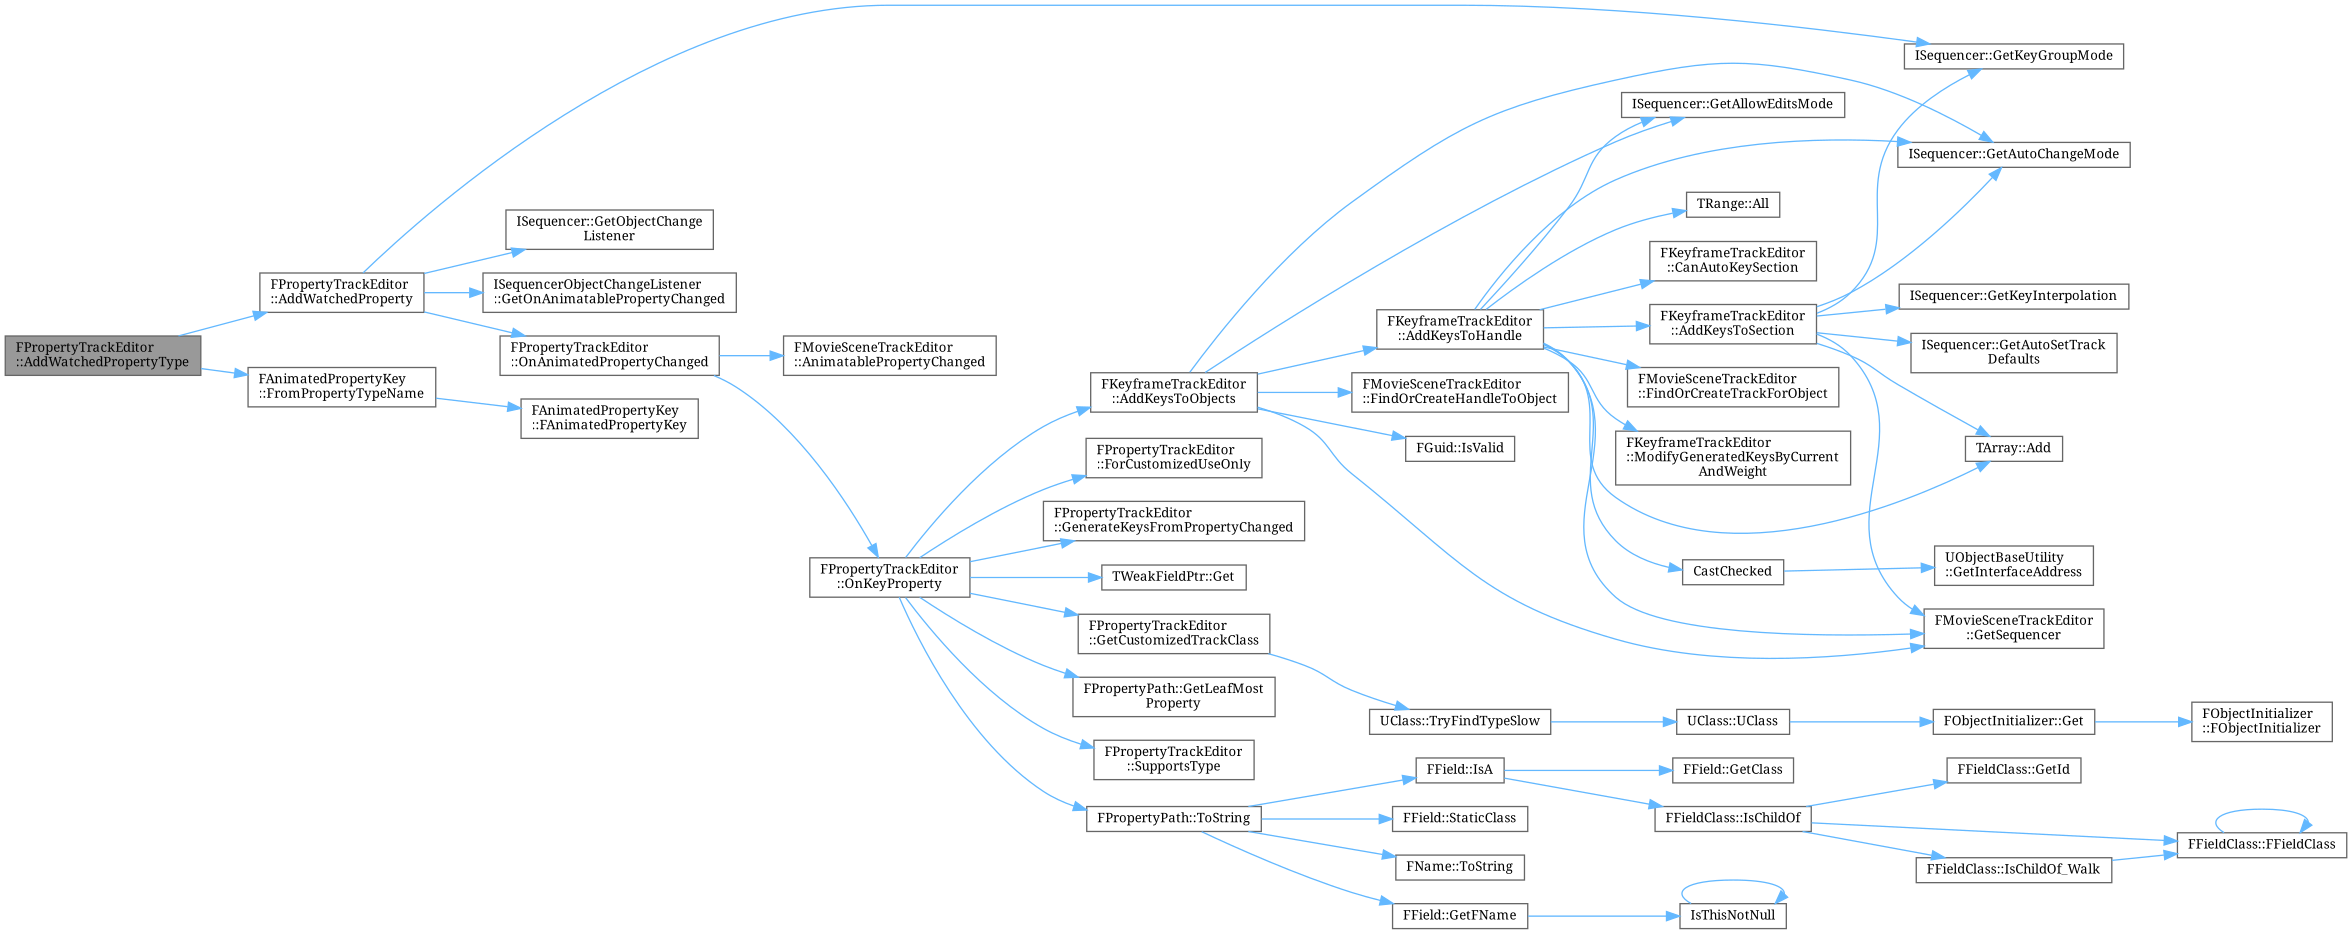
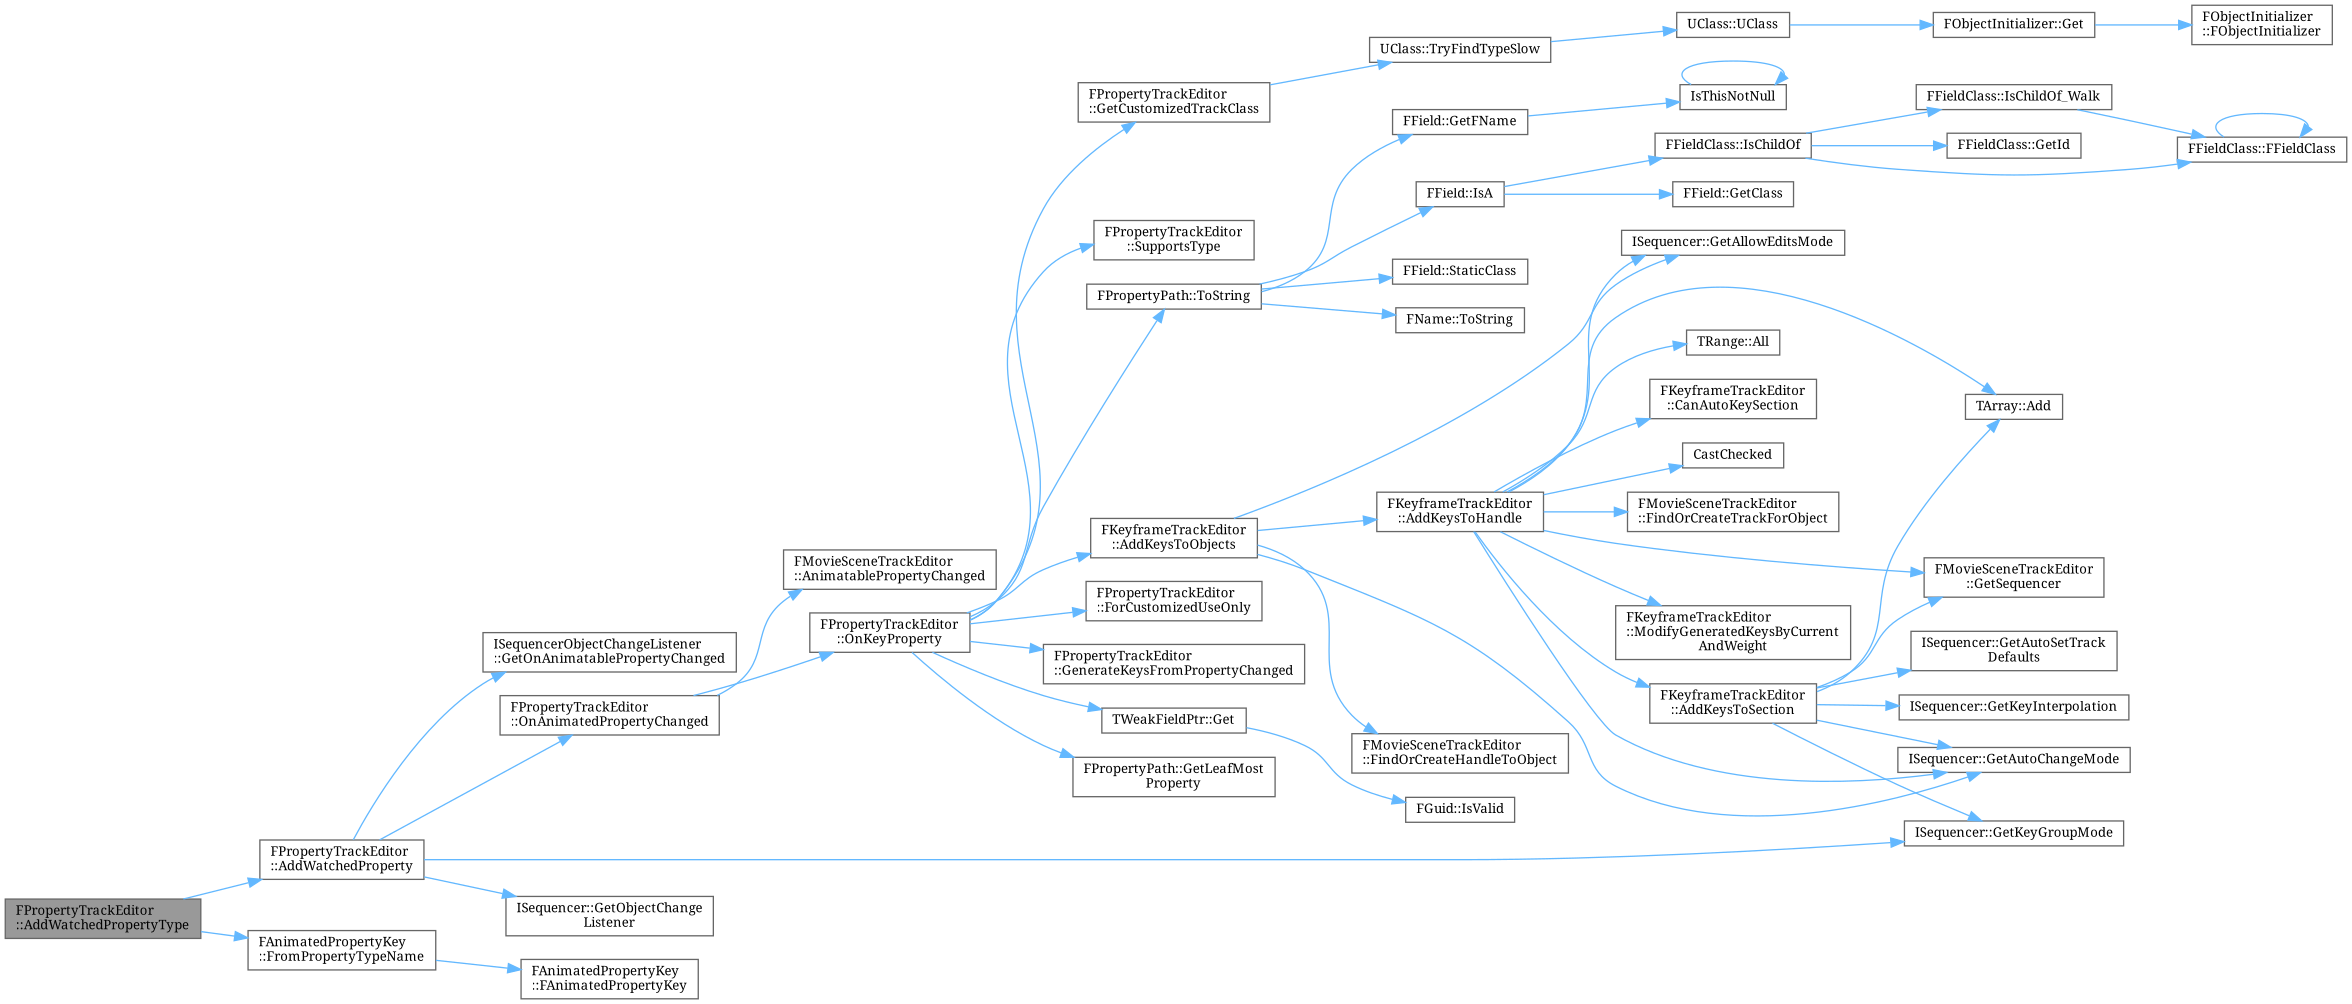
  digraph {
    fontname="Noto Serif"
    rankdir=LR
    node [color=grey40 fillcolor=white fontname="Noto Serif" fontsize=10 shape=box style=filled]
    edge [color=steelblue1 fontname="Noto Serif" fontsize=10 labelfontname=Helvetica labelfontsize=10 style=solid]
    n1 [color=gray40 fillcolor=grey60 fontcolor=black height=0.2 label="FPropertyTrackEditor\l::AddWatchedPropertyType" width=0.4]
    n2 [height=0.2 label="FPropertyTrackEditor\l::AddWatchedProperty" width=0.4]
    n3 [height=0.2 label="FAnimatedPropertyKey\l::FromPropertyTypeName" width=0.4]
    n4 [height=0.2 label="ISequencer::GetObjectChange\lListener" width=0.4]
    n5 [height=0.2 label="ISequencerObjectChangeListener\l::GetOnAnimatablePropertyChanged" width=0.4]
    n6 [height=0.2 label="FPropertyTrackEditor\l::OnAnimatedPropertyChanged" width=0.4]
    n7 [height=0.2 label="ISequencer::GetKeyGroupMode" width=0.4]
    n8 [height=0.2 label="FAnimatedPropertyKey\l::FAnimatedPropertyKey" width=0.4]
    n9 [height=0.2 label="FMovieSceneTrackEditor\l::GetSequencer" width=0.4]
    n10 [height=0.2 label="FMovieSceneTrackEditor\l::AnimatablePropertyChanged" width=0.4]
    n11 [height=0.2 label="FPropertyTrackEditor\l::OnKeyProperty" width=0.4]
    n12 [height=0.2 label="FKeyframeTrackEditor\l::AddKeysToObjects" width=0.4]
    n13 [height=0.2 label="FPropertyTrackEditor\l::ForCustomizedUseOnly" width=0.4]
    n14 [height=0.2 label="FPropertyTrackEditor\l::GenerateKeysFromPropertyChanged" width=0.4]
    n15 [height=0.2 label="TWeakFieldPtr::Get" width=0.4]
    n16 [height=0.2 label="FPropertyTrackEditor\l::GetCustomizedTrackClass" width=0.4]
    n17 [height=0.2 label="FPropertyPath::GetLeafMost\lProperty" width=0.4]
    n18 [height=0.2 label="FPropertyTrackEditor\l::SupportsType" width=0.4]
    n19 [height=0.2 label="FPropertyPath::ToString" width=0.4]
    n20 [height=0.2 label="FKeyframeTrackEditor\l::AddKeysToHandle" width=0.4]
    n21 [height=0.2 label="ISequencer::GetAutoChangeMode" width=0.4]
    n22 [height=0.2 label="ISequencer::GetAllowEditsMode" width=0.4]
    n23 [height=0.2 label="FMovieSceneTrackEditor\l::FindOrCreateHandleToObject" width=0.4]
    n24 [height=0.2 label="FGuid::IsValid" width=0.4]
    n25 [height=0.2 label="UClass::TryFindTypeSlow" width=0.4]
    n26 [height=0.2 label="FField::GetFName" width=0.4]
    n27 [height=0.2 label="FField::IsA" width=0.4]
    n28 [height=0.2 label="FField::StaticClass" width=0.4]
    n29 [height=0.2 label="FName::ToString" width=0.4]
    n30 [height=0.2 label="TArray::Add" width=0.4]
    n31 [height=0.2 label="FKeyframeTrackEditor\l::AddKeysToSection" width=0.4]
    n32 [height=0.2 label="TRange::All" width=0.4]
    n33 [height=0.2 label="FKeyframeTrackEditor\l::CanAutoKeySection" width=0.4]
    n34 [height=0.2 label=CastChecked width=0.4]
    n35 [height=0.2 label="FMovieSceneTrackEditor\l::FindOrCreateTrackForObject" width=0.4]
    n36 [height=0.2 label="FKeyframeTrackEditor\l::ModifyGeneratedKeysByCurrent\lAndWeight" width=0.4]
    n37 [height=0.2 label="ISequencer::GetAutoSetTrack\lDefaults" width=0.4]
    n38 [height=0.2 label="ISequencer::GetKeyInterpolation" width=0.4]
-   n39 [height=0.2 label="UObjectBaseUtility\l::GetInterfaceAddress" width=0.4]
    n40 [height=0.2 label="UClass::UClass" width=0.4]
    n41 [height=0.2 label="FObjectInitializer::Get" width=0.4]
    n42 [height=0.2 label="FObjectInitializer\l::FObjectInitializer" width=0.4]
    n43 [height=0.2 label=IsThisNotNull width=0.4]
    n44 [height=0.2 label="FField::GetClass" width=0.4]
    n45 [height=0.2 label="FFieldClass::IsChildOf" width=0.4]
    n46 [height=0.2 label="FFieldClass::FFieldClass" width=0.4]
    n47 [height=0.2 label="FFieldClass::GetId" width=0.4]
    n48 [height=0.2 label="FFieldClass::IsChildOf_Walk" width=0.4]
    n1 -> n2
    n1 -> n3
    n2 -> n4
    n2 -> n5
    n2 -> n6
    n2 -> n7
    n3 -> n8
    n6 -> n10
    n6 -> n11
    n11 -> n12
    n11 -> n13
    n11 -> n14
    n11 -> n15
    n11 -> n16
    n11 -> n17
    n11 -> n18
    n11 -> n19
-   n12 -> n9
    n12 -> n20
    n12 -> n21
    n12 -> n22
    n12 -> n23
-   n12 -> n24
+   n15 -> n24
    n16 -> n25
    n19 -> n26
    n19 -> n27
    n19 -> n28
    n19 -> n29
    n20 -> n9
    n20 -> n21
    n20 -> n22
    n20 -> n30
    n20 -> n31
    n20 -> n32
    n20 -> n33
    n20 -> n34
    n20 -> n35
    n20 -> n36
    n25 -> n40
    n26 -> n43
    n27 -> n44
    n27 -> n45
    n31 -> n7
    n31 -> n9
    n31 -> n21
    n31 -> n30
    n31 -> n37
    n31 -> n38
-   n34 -> n39
    n40 -> n41
    n41 -> n42
    n43 -> n43
    n45 -> n46
    n45 -> n47
    n45 -> n48
    n46 -> n46
    n48 -> n46
  }
